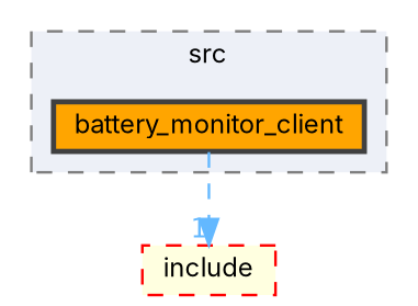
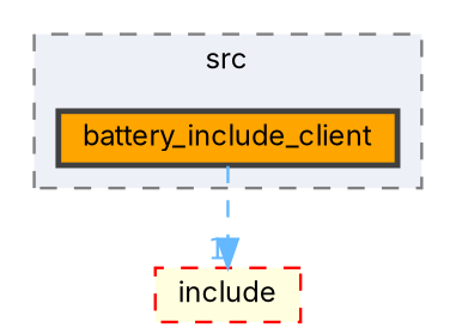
  digraph {
    compound=true
    fontname=Inter
    node [fontname=Inter fontsize=10 shape=box]
-   n1 [color=grey25 fillcolor=orange height=0.2 label=battery_monitor_client style="filled,bold" width=0.4]
+   n1 [color=grey25 fillcolor=orange height=0.2 label=battery_include_client style="filled,bold" width=0.4]
    n2 [color=red fillcolor=lightyellow height=0.2 label=include style="filled,dashed" width=0.4]
    subgraph cluster_1 {
      bgcolor="#edf0f7"
      fontsize=10
      label=src
      pencolor=grey50
      style="filled,dashed"
      n1
    }
    n1 -> n2 [color=steelblue1 fontcolor=steelblue1 fontname=Inter fontsize=10 headlabel=1 labeldistance=1.5 labelfontname=Helvetica labelfontsize=10 style=dashed arrowhead=normal]
  }
